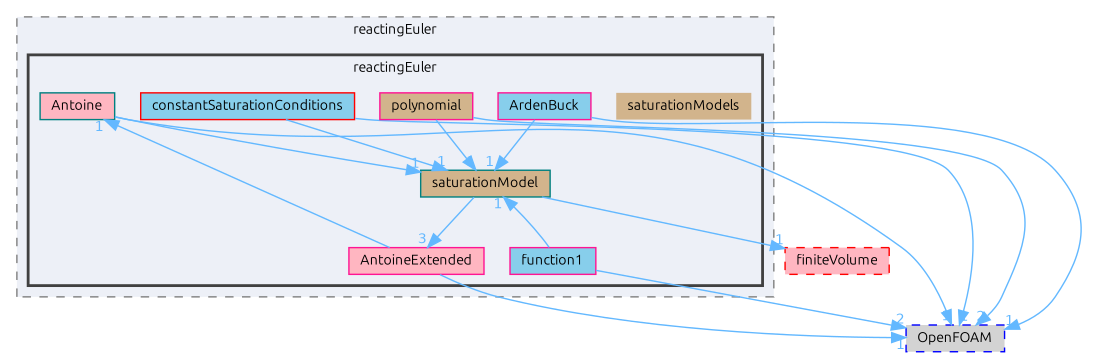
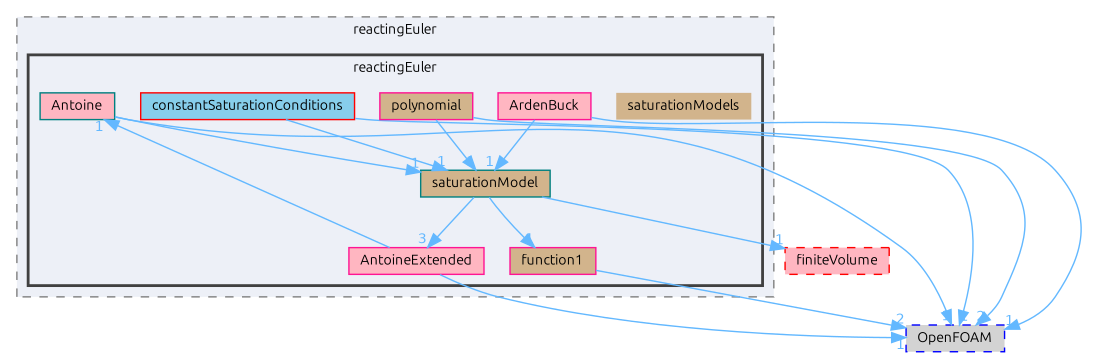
  digraph {
    compound=true
    fontname=Ubuntu
    node [color=deeppink fillcolor=tan fontname=Ubuntu fontsize=10 shape=box style=filled]
    edge [color=steelblue1 fontcolor=steelblue1 fontname=Ubuntu fontsize=10 headlabel=1 labeldistance=1.5 labelfontname=Helvetica labelfontsize=10]
    n1 [color=teal height=0.2 label=saturationModels shape=plaintext width=0.4]
    n2 [color=teal fillcolor=lightpink height=0.2 label=Antoine width=0.4]
    n3 [fillcolor=lightpink height=0.2 label=AntoineExtended width=0.4]
-   n4 [fillcolor=skyblue height=0.2 label=ArdenBuck width=0.4]
+   n4 [fillcolor=lightpink height=0.2 label=ArdenBuck width=0.4]
    n5 [color=red fillcolor=skyblue height=0.2 label=constantSaturationConditions width=0.4]
-   n6 [fillcolor=skyblue height=0.2 label=function1 width=0.4]
+   n6 [height=0.2 label=function1 width=0.4]
    n7 [height=0.2 label=polynomial width=0.4]
    n8 [color=teal height=0.2 label=saturationModel width=0.4]
    n9 [color=blue fillcolor=lightgrey height=0.2 label=OpenFOAM style="filled,dashed" width=0.4]
    n10 [color=red fillcolor=lightpink height=0.2 label=finiteVolume style="filled,dashed" width=0.4]
    subgraph cluster_1 {
      bgcolor="#edf0f7"
      fontsize=10
      label=reactingEuler
      pencolor=grey50
      style="filled,dashed"
      subgraph cluster_2 {
        bgcolor="#edf0f7"
        fontsize=10
        label=reactingEuler
        pencolor=grey25
        style="filled,bold"
        n1
        n2
        n3
        n4
        n5
        n6
        n7
        n8
      }
    }
    n2 -> n8
    n2 -> n9
    n3 -> n2
    n3 -> n9
    n4 -> n8
    n4 -> n9
    n5 -> n8
    n5 -> n9
-   n6 -> n8
+   n8 -> n6
    n6 -> n9 [headlabel=2]
    n7 -> n8
    n7 -> n9 [headlabel=2]
    n8 -> n3 [headlabel=3]
    n8 -> n10
  }
